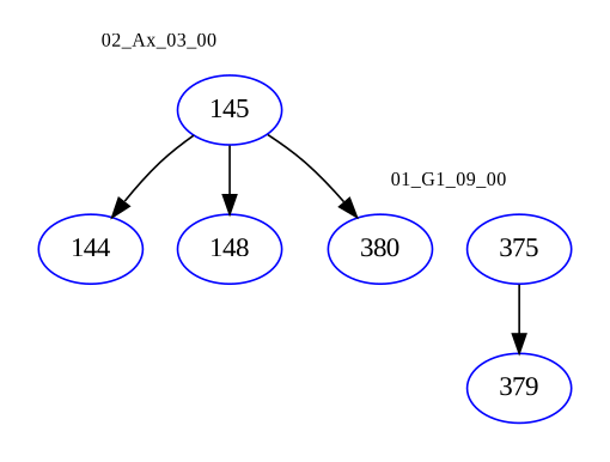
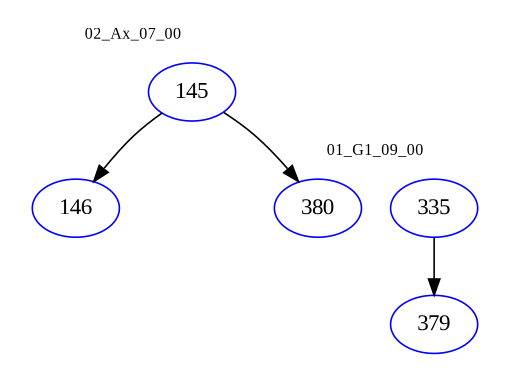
  digraph {
    fontname="Liberation Serif"
    node [color=blue fontname="Liberation Serif"]
    edge [color=black fontname="Liberation Serif"]
    n1 [label=145]
-   n2 [label=144]
-   n3 [label=148]
-   n4 [label=375]
+   n2 [label=146]
+   n4 [label=335]
    n5 [label=380]
    n6 [label=379]
    subgraph cluster_1 {
      color=white
      fontsize=10
-     label="02_Ax_03_00"
+     label="02_Ax_07_00"
      n1
      n2
-     n3
    }
    subgraph cluster_2 {
      color=white
      fontsize=10
      label="01_G1_09_00"
      n4
      n5
      n6
    }
    n1 -> n2
-   n1 -> n3
    n1 -> n5
    n4 -> n6
  }
